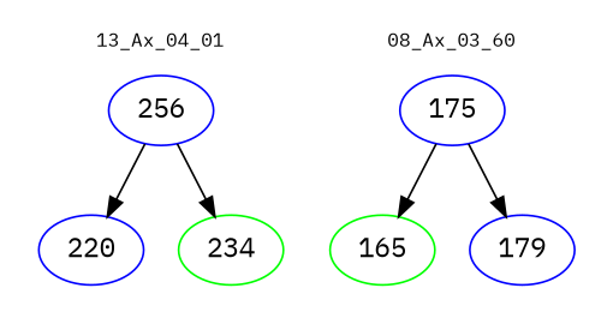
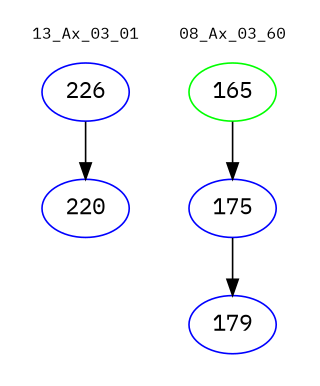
  digraph {
    fontname="IBM Plex Mono"
    node [color=blue fontname="IBM Plex Mono"]
    edge [color=black fontname="IBM Plex Mono"]
-   n1 [label=256]
+   n1 [label=226]
    n2 [label=220]
-   n3 [color=green label=234]
    n4 [label=175]
    n5 [color=green label=165]
    n6 [label=179]
    subgraph cluster_1 {
      color=white
      fontsize=10
-     label="13_Ax_04_01"
+     label="13_Ax_03_01"
      n1
      n2
-     n3
    }
    subgraph cluster_2 {
      color=white
      fontsize=10
      label="08_Ax_03_60"
      n4
      n5
      n6
    }
    n1 -> n2
-   n1 -> n3
-   n4 -> n5
+   n5 -> n4
    n4 -> n6
  }
